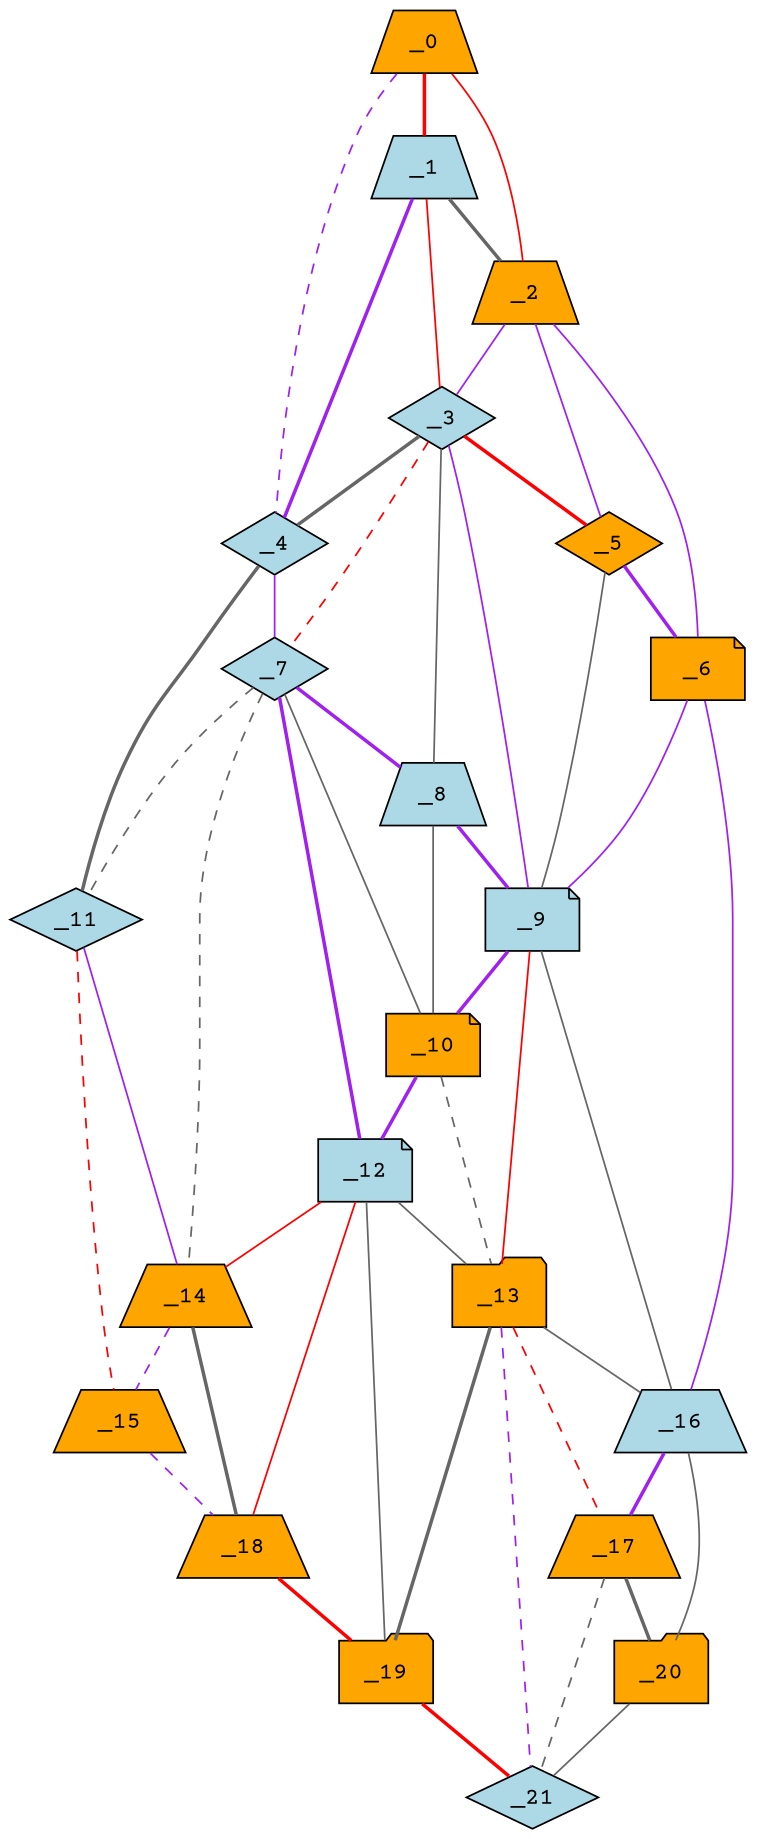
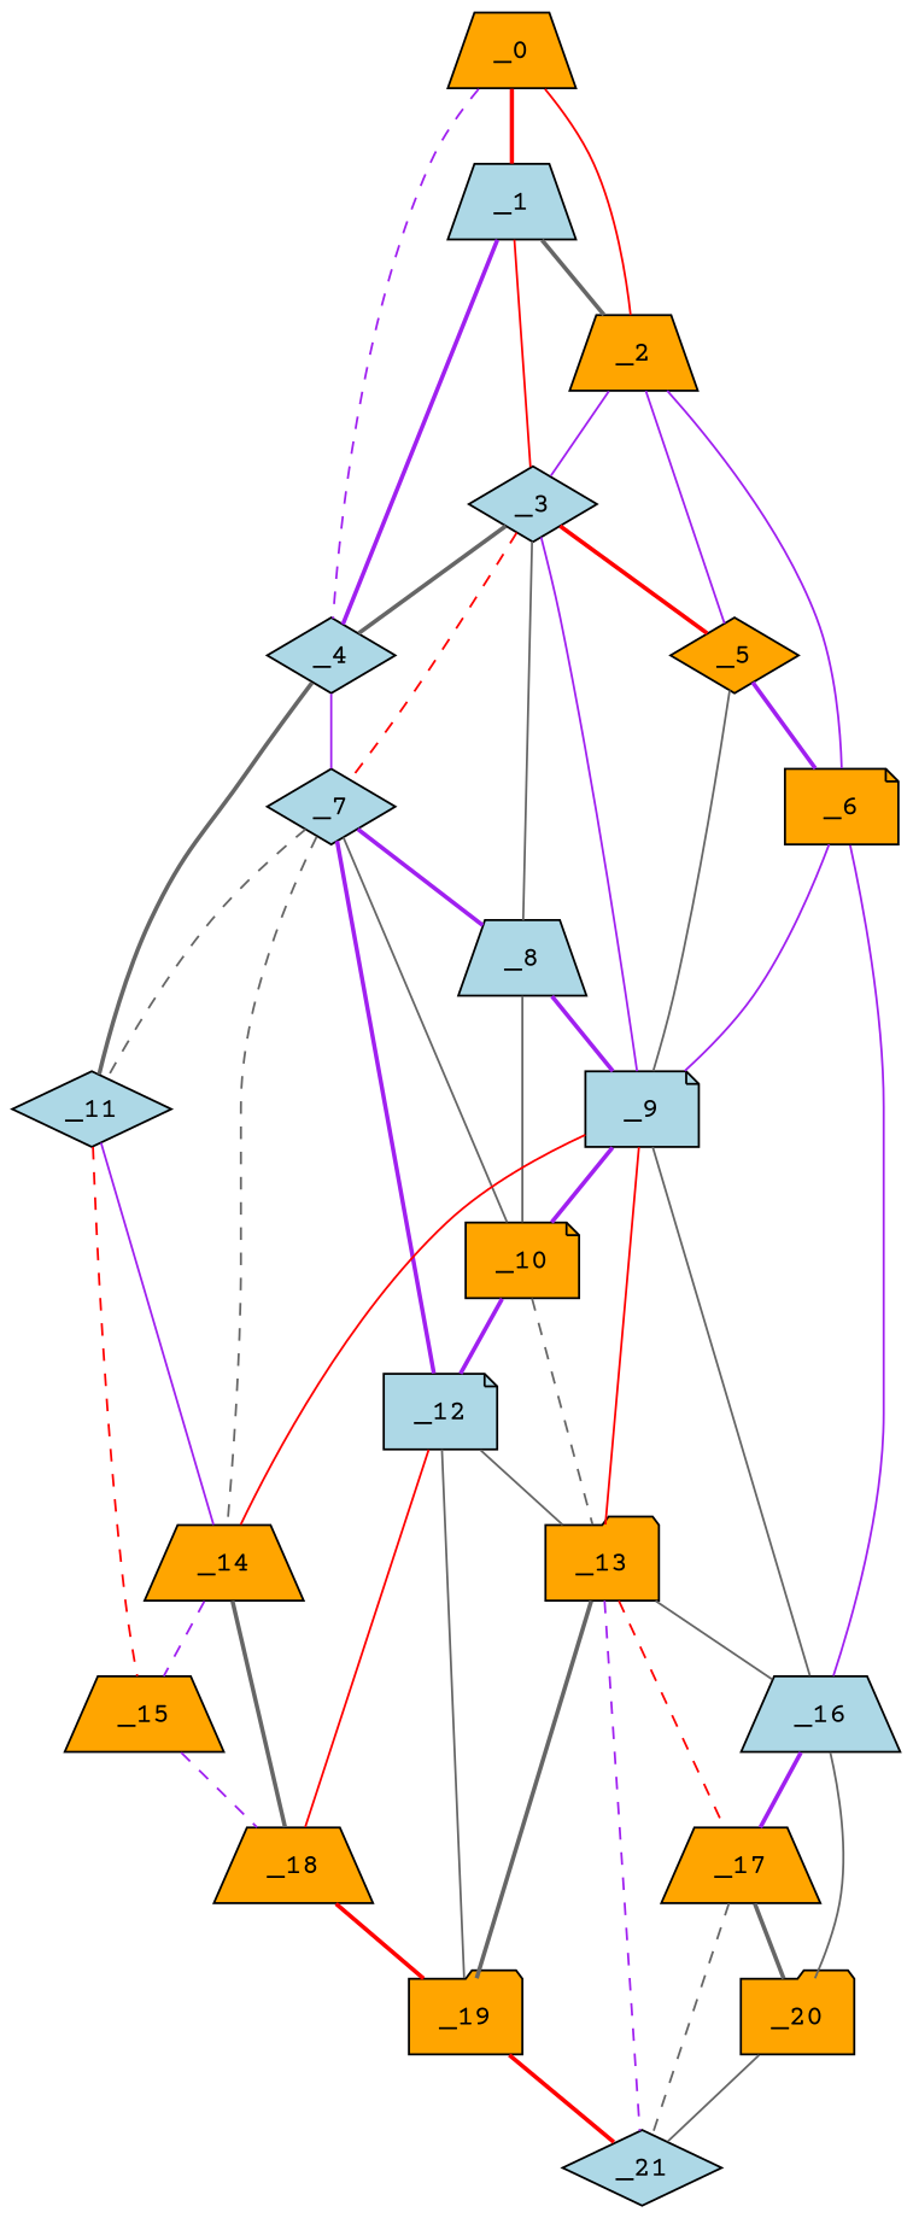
  graph {
    fontname="Courier Prime"
    node [fillcolor=orange fontname="Courier Prime" shape=trapezium style=filled x=57 y=21]
    edge [color=purple fontname="Courier Prime" style=solid valence=1]
    _0 [x=43 y=18]
    _1 [fillcolor=lightblue x=47]
    _2 [x=54 y=11]
    _4 [fillcolor=lightblue shape=diamond y=53]
    _3 [fillcolor=lightblue shape=diamond]
    _5 [shape=diamond x=62 y=16]
    _6 [shape=note x=67 y=11]
    _7 [fillcolor=lightblue shape=diamond x=67 y=47]
    _11 [fillcolor=lightblue shape=diamond x=85 y=62]
    _8 [fillcolor=lightblue x=70 y=33]
    _9 [fillcolor=lightblue shape=note x=74 y=22]
    _16 [fillcolor=lightblue x=100]
    _10 [shape=note x=74 y=37]
    _12 [fillcolor=lightblue shape=note x=89 y=44]
    _14 [x=91 y=53]
    _15 [x=91 y=60]
    _13 [shape=folder x=90 y=36]
    _17 [x=100 y=27]
    _20 [shape=folder x=112 y=29]
    _18 [x=102 y=56]
    _19 [shape=folder x=107 y=53]
    _21 [fillcolor=lightblue shape=diamond x=115 y=40]
    _0 -- _1 [color=red style=bold valence=2]
    _0 -- _2 [color=red]
    _0 -- _4 [style=dashed]
    _1 -- _2 [color=gray40 style=bold]
    _1 -- _4 [style=bold]
    _1 -- _3 [color=red valence=2]
    _2 -- _3 [valence=2]
    _2 -- _5 [valence=2]
    _2 -- _6
    _4 -- _7 [valence=2]
    _4 -- _11 [color=gray40 style=bold]
    _3 -- _4 [color=gray40 style=bold valence=2]
    _3 -- _5 [color=red style=bold]
    _3 -- _7 [color=red style=dashed]
    _3 -- _8 [color=gray40]
    _3 -- _9 [valence=2]
    _5 -- _6 [style=bold valence=2]
    _5 -- _9 [color=gray40]
    _6 -- _9 [valence=2]
    _6 -- _16
    _7 -- _11 [color=gray40 style=dashed valence=2]
    _7 -- _8 [style=bold]
    _7 -- _10 [color=gray40 valence=2]
    _7 -- _12 [style=bold valence=2]
    _7 -- _14 [color=gray40 style=dashed]
    _11 -- _14 [valence=2]
    _11 -- _15 [color=red style=dashed]
    _8 -- _9 [style=bold valence=2]
    _8 -- _10 [color=gray40 valence=2]
    _9 -- _16 [color=gray40]
    _9 -- _10 [style=bold]
    _9 -- _13 [color=red valence=2]
    _16 -- _17 [style=bold valence=2]
    _16 -- _20 [color=gray40]
    _10 -- _12 [style=bold valence=2]
    _10 -- _13 [color=gray40 style=dashed valence=2]
-   _12 -- _14 [color=red valence=2]
+   _9 -- _14 [color=red valence=2]
    _12 -- _13 [color=gray40]
    _12 -- _18 [color=red valence=2]
    _12 -- _19 [color=gray40]
    _14 -- _15 [style=dashed]
    _14 -- _18 [color=gray40 style=bold]
    _15 -- _18 [style=dashed]
    _13 -- _16 [color=gray40]
    _13 -- _17 [color=red style=dashed valence=2]
    _13 -- _19 [color=gray40 style=bold]
    _13 -- _21 [style=dashed valence=2]
    _17 -- _20 [color=gray40 style=bold]
    _17 -- _21 [color=gray40 style=dashed]
    _20 -- _21 [color=gray40]
    _18 -- _19 [color=red style=bold]
    _19 -- _21 [color=red style=bold]
  }
